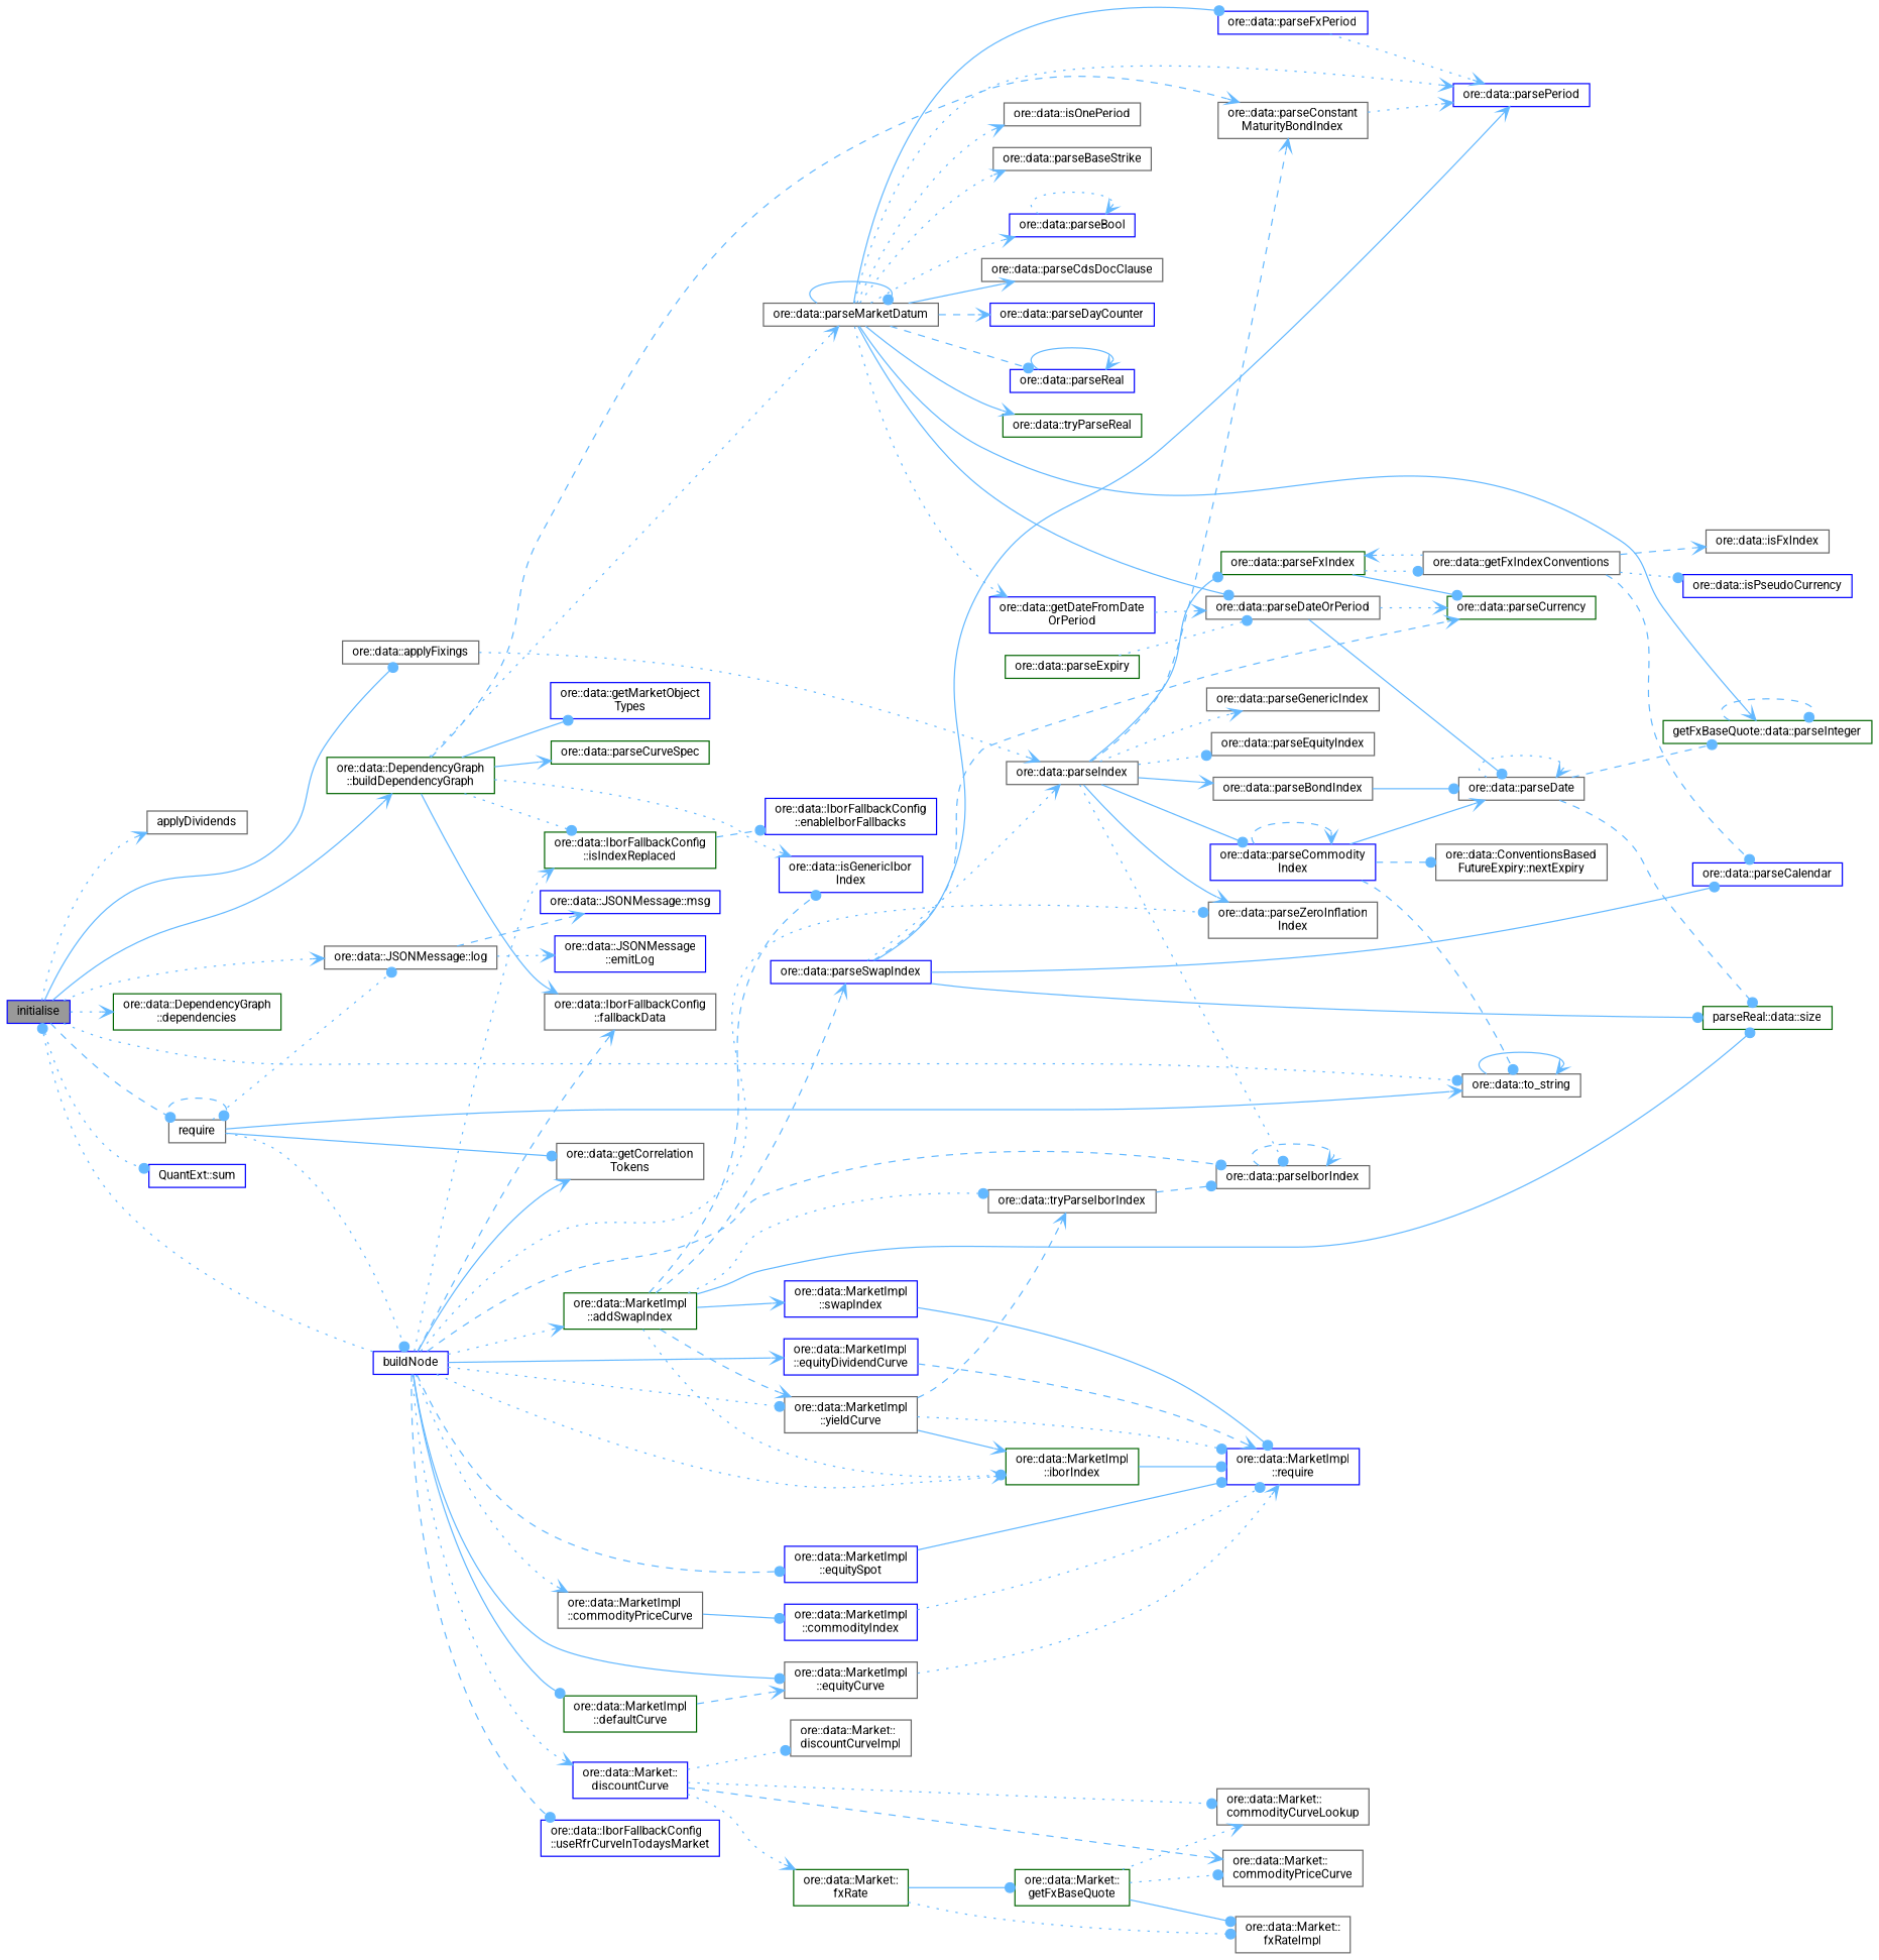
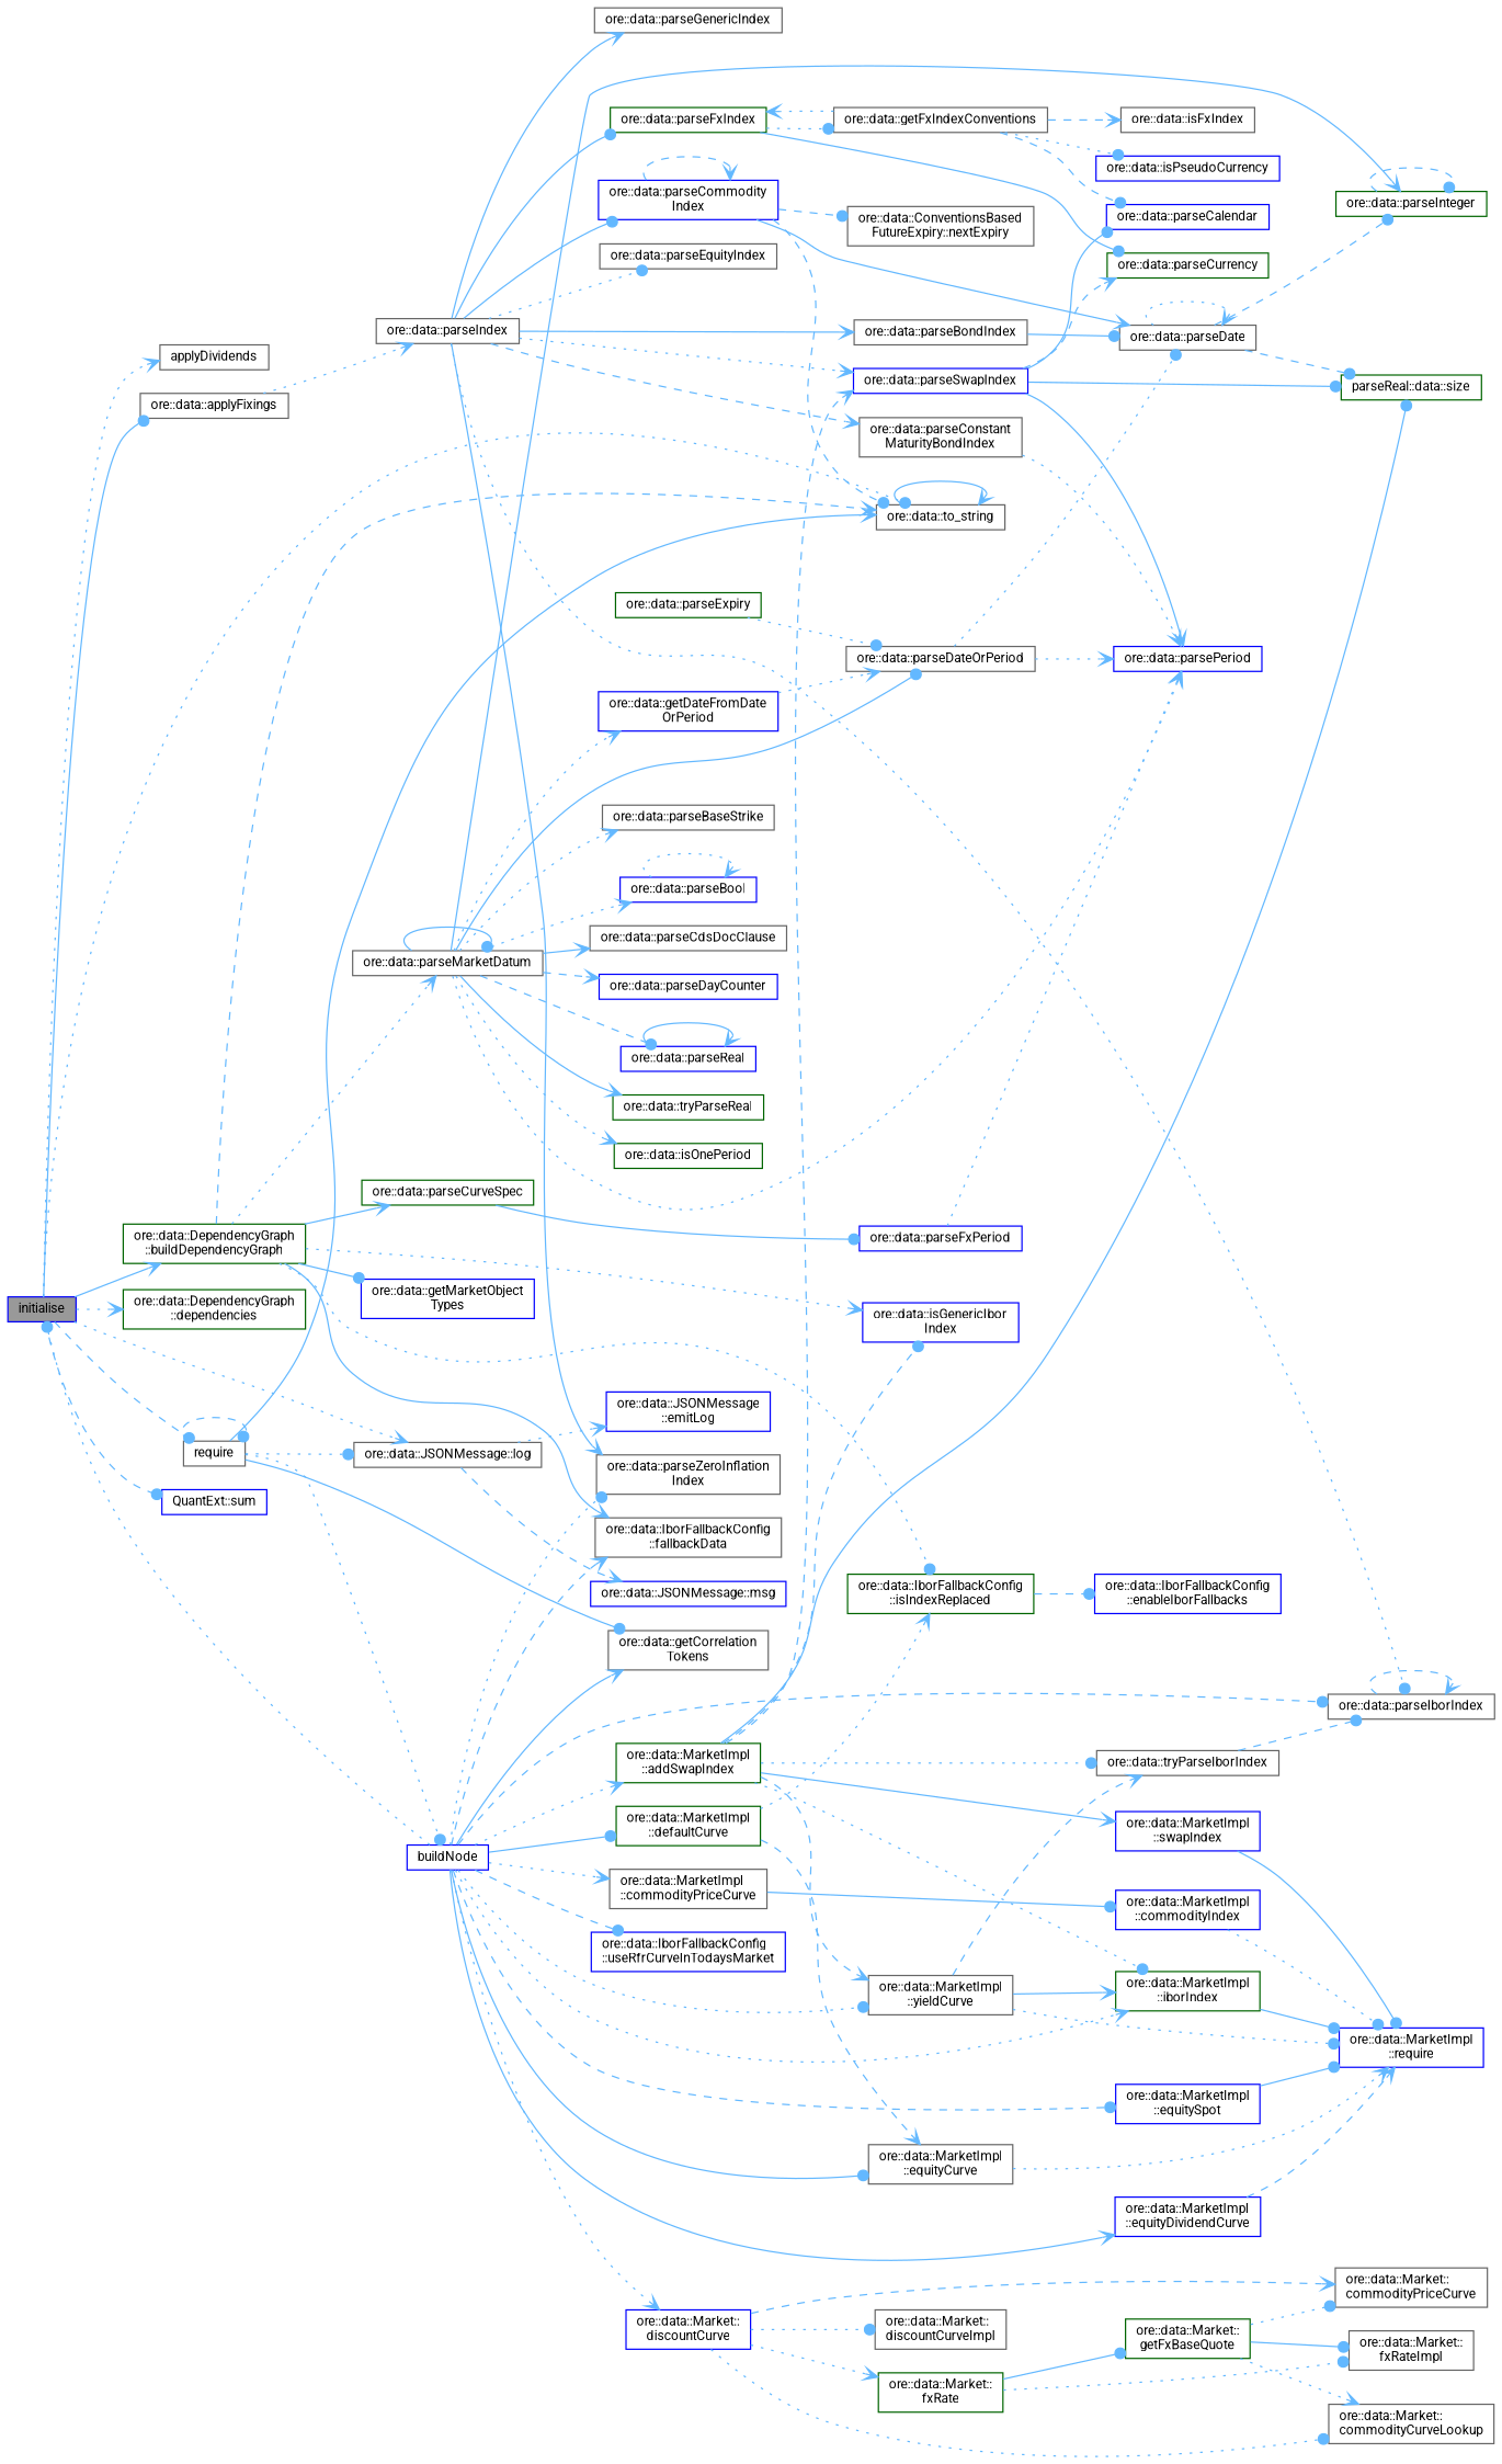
  digraph {
    fontname=Roboto
    rankdir=LR
    node [color=gray40 fillcolor=white fontname=Roboto fontsize=10 shape=box style=filled]
    edge [arrowhead=vee color=steelblue1 fontname=Roboto fontsize=10 labelfontname=Helvetica labelfontsize=10 style=dotted]
    n1 [color=blue fillcolor=grey60 fontcolor=black height=0.2 label=initialise width=0.4]
    n2 [height=0.2 label=applyDividends width=0.4]
    n3 [height=0.2 label="ore::data::applyFixings" width=0.4]
    n4 [height=0.2 label="ore::data::to_string" width=0.4]
    n5 [color=darkgreen height=0.2 label="ore::data::DependencyGraph\l::buildDependencyGraph" width=0.4]
    n6 [color=darkgreen height=0.2 label="ore::data::DependencyGraph\l::dependencies" width=0.4]
    n7 [height=0.2 label="ore::data::JSONMessage::log" width=0.4]
    n8 [height=0.2 label=require width=0.4]
    n9 [color=blue height=0.2 label="QuantExt::sum" width=0.4]
    n10 [height=0.2 label="ore::data::parseIndex" width=0.4]
    n11 [height=0.2 label="ore::data::IborFallbackConfig\l::fallbackData" width=0.4]
    n12 [color=blue height=0.2 label="ore::data::getMarketObject\lTypes" width=0.4]
    n13 [color=blue height=0.2 label="ore::data::isGenericIbor\lIndex" width=0.4]
    n14 [color=darkgreen height=0.2 label="ore::data::IborFallbackConfig\l::isIndexReplaced" width=0.4]
    n15 [color=darkgreen height=0.2 label="ore::data::parseCurveSpec" width=0.4]
    n16 [height=0.2 label="ore::data::parseMarketDatum" width=0.4]
    n17 [color=blue height=0.2 label=buildNode width=0.4]
    n18 [height=0.2 label="ore::data::parseIborIndex" width=0.4]
    n19 [height=0.2 label="ore::data::parseZeroInflation\lIndex" width=0.4]
    n20 [color=darkgreen height=0.2 label="ore::data::MarketImpl\l::addSwapIndex" width=0.4]
    n21 [color=darkgreen height=0.2 label="ore::data::MarketImpl\l::iborIndex" width=0.4]
    n22 [height=0.2 label="ore::data::MarketImpl\l::yieldCurve" width=0.4]
    n23 [height=0.2 label="ore::data::MarketImpl\l::commodityPriceCurve" width=0.4]
    n24 [color=darkgreen height=0.2 label="ore::data::MarketImpl\l::defaultCurve" width=0.4]
    n25 [color=blue height=0.2 label="ore::data::Market::\ldiscountCurve" width=0.4]
    n26 [height=0.2 label="ore::data::MarketImpl\l::equityCurve" width=0.4]
    n27 [color=blue height=0.2 label="ore::data::MarketImpl\l::equityDividendCurve" width=0.4]
    n28 [color=blue height=0.2 label="ore::data::MarketImpl\l::equitySpot" width=0.4]
    n29 [height=0.2 label="ore::data::getCorrelation\lTokens" width=0.4]
    n30 [color=blue height=0.2 label="ore::data::IborFallbackConfig\l::useRfrCurveInTodaysMarket" width=0.4]
    n31 [color=blue height=0.2 label="ore::data::JSONMessage\l::emitLog" width=0.4]
    n32 [color=blue height=0.2 label="ore::data::JSONMessage::msg" width=0.4]
    n33 [height=0.2 label="ore::data::parseBondIndex" width=0.4]
    n34 [color=blue height=0.2 label="ore::data::parseCommodity\lIndex" width=0.4]
    n35 [height=0.2 label="ore::data::parseConstant\lMaturityBondIndex" width=0.4]
    n36 [height=0.2 label="ore::data::parseEquityIndex" width=0.4]
    n37 [color=darkgreen height=0.2 label="ore::data::parseFxIndex" width=0.4]
    n38 [height=0.2 label="ore::data::parseGenericIndex" width=0.4]
    n39 [color=blue height=0.2 label="ore::data::parseSwapIndex" width=0.4]
    n40 [height=0.2 label="ore::data::parseDate" width=0.4]
    n41 [height=0.2 label="ore::data::ConventionsBased\lFutureExpiry::nextExpiry" width=0.4]
    n42 [color=blue height=0.2 label="ore::data::parsePeriod" width=0.4]
    n43 [height=0.2 label="ore::data::getFxIndexConventions" width=0.4]
    n44 [color=darkgreen height=0.2 label="ore::data::parseCurrency" width=0.4]
    n45 [color=darkgreen height=0.2 label="parseReal::data::size" width=0.4]
    n46 [color=blue height=0.2 label="ore::data::parseCalendar" width=0.4]
-   n47 [color=darkgreen height=0.2 label="getFxBaseQuote::data::parseInteger" width=0.4]
+   n47 [color=darkgreen height=0.2 label="ore::data::parseInteger" width=0.4]
    n48 [height=0.2 label="ore::data::isFxIndex" width=0.4]
    n49 [color=blue height=0.2 label="ore::data::isPseudoCurrency" width=0.4]
    n50 [color=blue height=0.2 label="ore::data::IborFallbackConfig\l::enableIborFallbacks" width=0.4]
    n51 [color=blue height=0.2 label="ore::data::getDateFromDate\lOrPeriod" width=0.4]
    n52 [height=0.2 label="ore::data::parseDateOrPeriod" width=0.4]
-   n53 [height=0.2 label="ore::data::isOnePeriod" width=0.4]
+   n53 [color=darkgreen height=0.2 label="ore::data::isOnePeriod" width=0.4]
    n54 [height=0.2 label="ore::data::parseBaseStrike" width=0.4]
    n55 [color=blue height=0.2 label="ore::data::parseBool" width=0.4]
    n56 [height=0.2 label="ore::data::parseCdsDocClause" width=0.4]
    n57 [color=blue height=0.2 label="ore::data::parseDayCounter" width=0.4]
    n58 [color=blue height=0.2 label="ore::data::parseFxPeriod" width=0.4]
    n59 [color=blue height=0.2 label="ore::data::parseReal" width=0.4]
    n60 [color=darkgreen height=0.2 label="ore::data::tryParseReal" width=0.4]
    n61 [color=darkgreen height=0.2 label="ore::data::parseExpiry" width=0.4]
    n62 [color=blue height=0.2 label="ore::data::MarketImpl\l::swapIndex" width=0.4]
    n63 [height=0.2 label="ore::data::tryParseIborIndex" width=0.4]
    n64 [color=blue height=0.2 label="ore::data::MarketImpl\l::require" width=0.4]
    n65 [color=blue height=0.2 label="ore::data::MarketImpl\l::commodityIndex" width=0.4]
    n66 [height=0.2 label="ore::data::Market::\lcommodityCurveLookup" width=0.4]
    n67 [height=0.2 label="ore::data::Market::\lcommodityPriceCurve" width=0.4]
    n68 [height=0.2 label="ore::data::Market::\ldiscountCurveImpl" width=0.4]
    n69 [color=darkgreen height=0.2 label="ore::data::Market::\lfxRate" width=0.4]
    n70 [height=0.2 label="ore::data::Market::\lfxRateImpl" width=0.4]
    n71 [color=darkgreen height=0.2 label="ore::data::Market::\lgetFxBaseQuote" width=0.4]
    n1 -> n2
    n1 -> n3 [arrowhead=dot style=solid]
    n1 -> n4 [arrowhead=dot]
    n1 -> n5 [style=solid]
    n1 -> n6
    n1 -> n7
    n1 -> n8 [arrowhead=dot style=dashed]
-   n1 -> n9 [arrowhead=dot]
+   n1 -> n9 [arrowhead=dot style=dashed]
    n3 -> n10
    n4 -> n4 [style=solid]
-   n5 -> n35 [style=dashed]
+   n5 -> n4 [style=dashed]
    n5 -> n11 [style=solid]
    n5 -> n12 [arrowhead=dot style=solid]
    n5 -> n13
    n5 -> n14 [arrowhead=dot]
    n5 -> n15 [style=solid]
    n5 -> n16
    n7 -> n31
    n7 -> n32 [style=dashed]
    n8 -> n4 [style=solid]
    n8 -> n7 [arrowhead=dot]
    n8 -> n8 [arrowhead=dot style=dashed]
    n8 -> n17 [arrowhead=dot]
    n8 -> n29 [arrowhead=dot style=solid]
    n10 -> n18 [arrowhead=dot]
    n10 -> n19 [style=solid]
    n10 -> n33 [style=solid]
    n10 -> n34 [arrowhead=dot style=solid]
    n10 -> n35 [style=dashed]
    n10 -> n36 [arrowhead=dot]
    n10 -> n37 [arrowhead=dot style=solid]
-   n10 -> n38
-   n39 -> n10
+   n10 -> n38 [style=solid]
+   n10 -> n39
    n14 -> n50 [arrowhead=dot style=dashed]
    n16 -> n16 [arrowhead=dot style=solid]
    n16 -> n42
    n16 -> n47 [style=solid]
    n16 -> n51
    n16 -> n52 [arrowhead=dot style=solid]
    n16 -> n53
    n16 -> n54
    n16 -> n55
    n16 -> n56 [style=solid]
    n16 -> n57 [style=dashed]
-   n16 -> n58 [arrowhead=dot style=solid]
+   n15 -> n58 [arrowhead=dot style=solid]
    n16 -> n59 [arrowhead=dot style=dashed]
    n16 -> n60 [style=solid]
    n17 -> n1 [arrowhead=dot]
    n17 -> n11 [style=dashed]
-   n17 -> n14
+   n24 -> n14
    n17 -> n18 [arrowhead=dot style=dashed]
    n17 -> n19 [arrowhead=dot]
    n17 -> n20
    n17 -> n21
    n17 -> n22 [arrowhead=dot]
    n17 -> n23
    n17 -> n24 [arrowhead=dot style=solid]
    n17 -> n25
    n17 -> n26 [arrowhead=dot style=solid]
    n17 -> n27 [style=solid]
    n17 -> n28 [arrowhead=dot style=dashed]
    n17 -> n29 [style=solid]
    n17 -> n30 [arrowhead=dot style=dashed]
    n18 -> n18 [style=dashed]
    n20 -> n13 [arrowhead=dot style=dashed]
    n20 -> n21 [arrowhead=dot]
    n20 -> n22 [style=dashed]
    n20 -> n39 [style=dashed]
    n20 -> n45 [arrowhead=dot style=solid]
    n20 -> n62 [style=solid]
    n20 -> n63 [arrowhead=dot]
    n21 -> n64 [arrowhead=dot style=solid]
    n22 -> n21 [style=solid]
    n22 -> n63 [style=dashed]
    n22 -> n64 [arrowhead=dot]
    n23 -> n65 [arrowhead=dot style=solid]
    n24 -> n26 [style=dashed]
    n25 -> n66 [arrowhead=dot]
    n25 -> n67 [style=dashed]
    n25 -> n68 [arrowhead=dot]
    n25 -> n69
    n26 -> n64
    n27 -> n64 [style=dashed]
    n28 -> n64 [arrowhead=dot style=solid]
    n33 -> n40 [arrowhead=dot style=solid]
    n34 -> n4 [arrowhead=dot style=dashed]
    n34 -> n34 [style=dashed]
    n34 -> n40 [style=solid]
    n34 -> n41 [arrowhead=dot style=dashed]
    n35 -> n42
    n37 -> n43 [arrowhead=dot]
    n37 -> n44 [arrowhead=dot style=solid]
    n39 -> n42 [style=solid]
    n39 -> n44 [style=dashed]
    n39 -> n45 [arrowhead=dot style=solid]
    n39 -> n46 [arrowhead=dot style=solid]
    n40 -> n40
    n40 -> n45 [arrowhead=dot style=dashed]
    n40 -> n47 [arrowhead=dot style=dashed]
    n43 -> n37
    n43 -> n46 [arrowhead=dot style=dashed]
    n43 -> n48 [style=dashed]
    n43 -> n49 [arrowhead=dot]
    n47 -> n47 [arrowhead=dot style=dashed]
    n51 -> n52
-   n52 -> n40 [arrowhead=dot style=solid]
-   n52 -> n44
+   n52 -> n40 [arrowhead=dot]
+   n52 -> n42
    n55 -> n55
    n58 -> n42
    n59 -> n59 [style=solid]
    n61 -> n52 [arrowhead=dot]
    n62 -> n64 [arrowhead=dot style=solid]
    n63 -> n18 [arrowhead=dot style=dashed]
    n65 -> n64 [arrowhead=dot]
    n69 -> n70 [arrowhead=dot]
    n69 -> n71 [arrowhead=dot style=solid]
    n71 -> n66
    n71 -> n67 [arrowhead=dot]
    n71 -> n70 [arrowhead=dot style=solid]
  }
